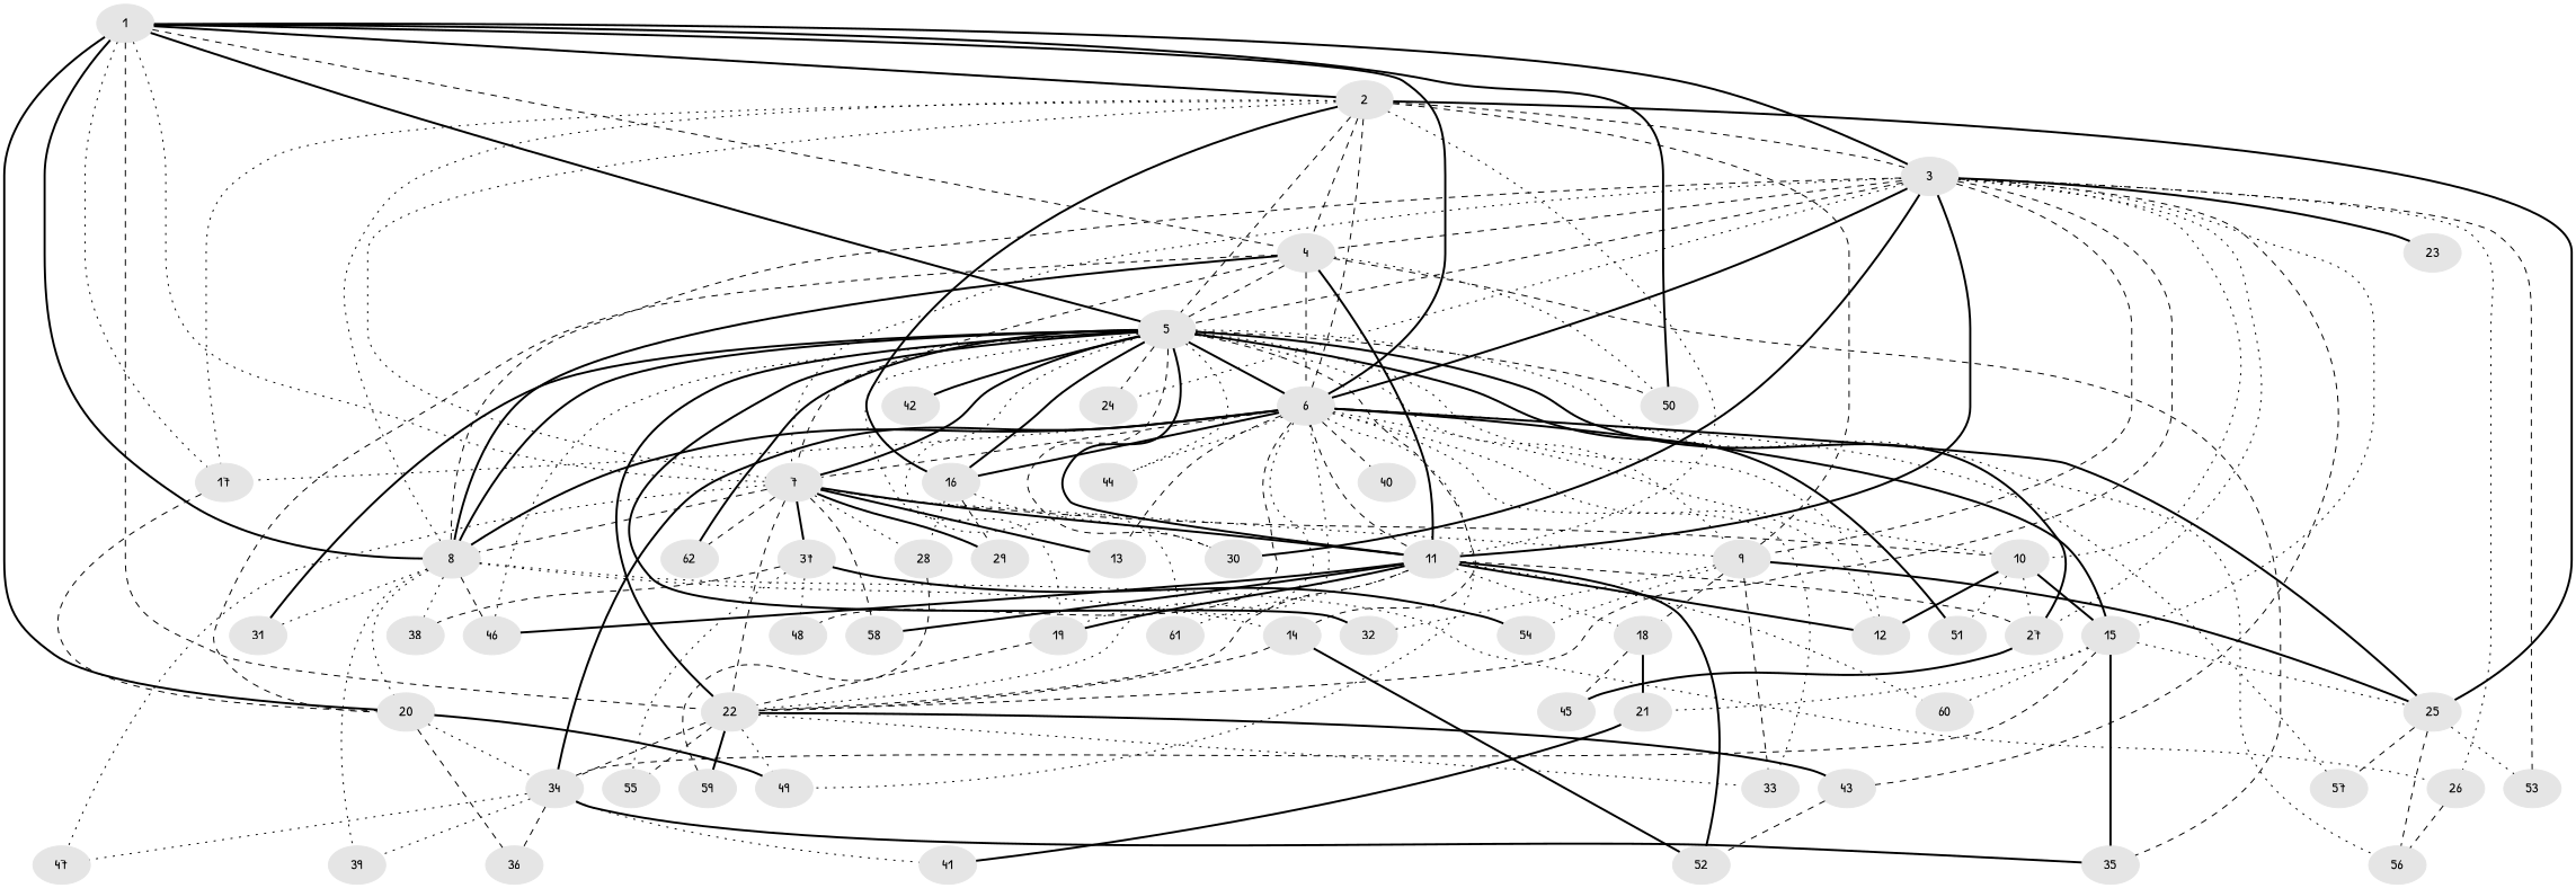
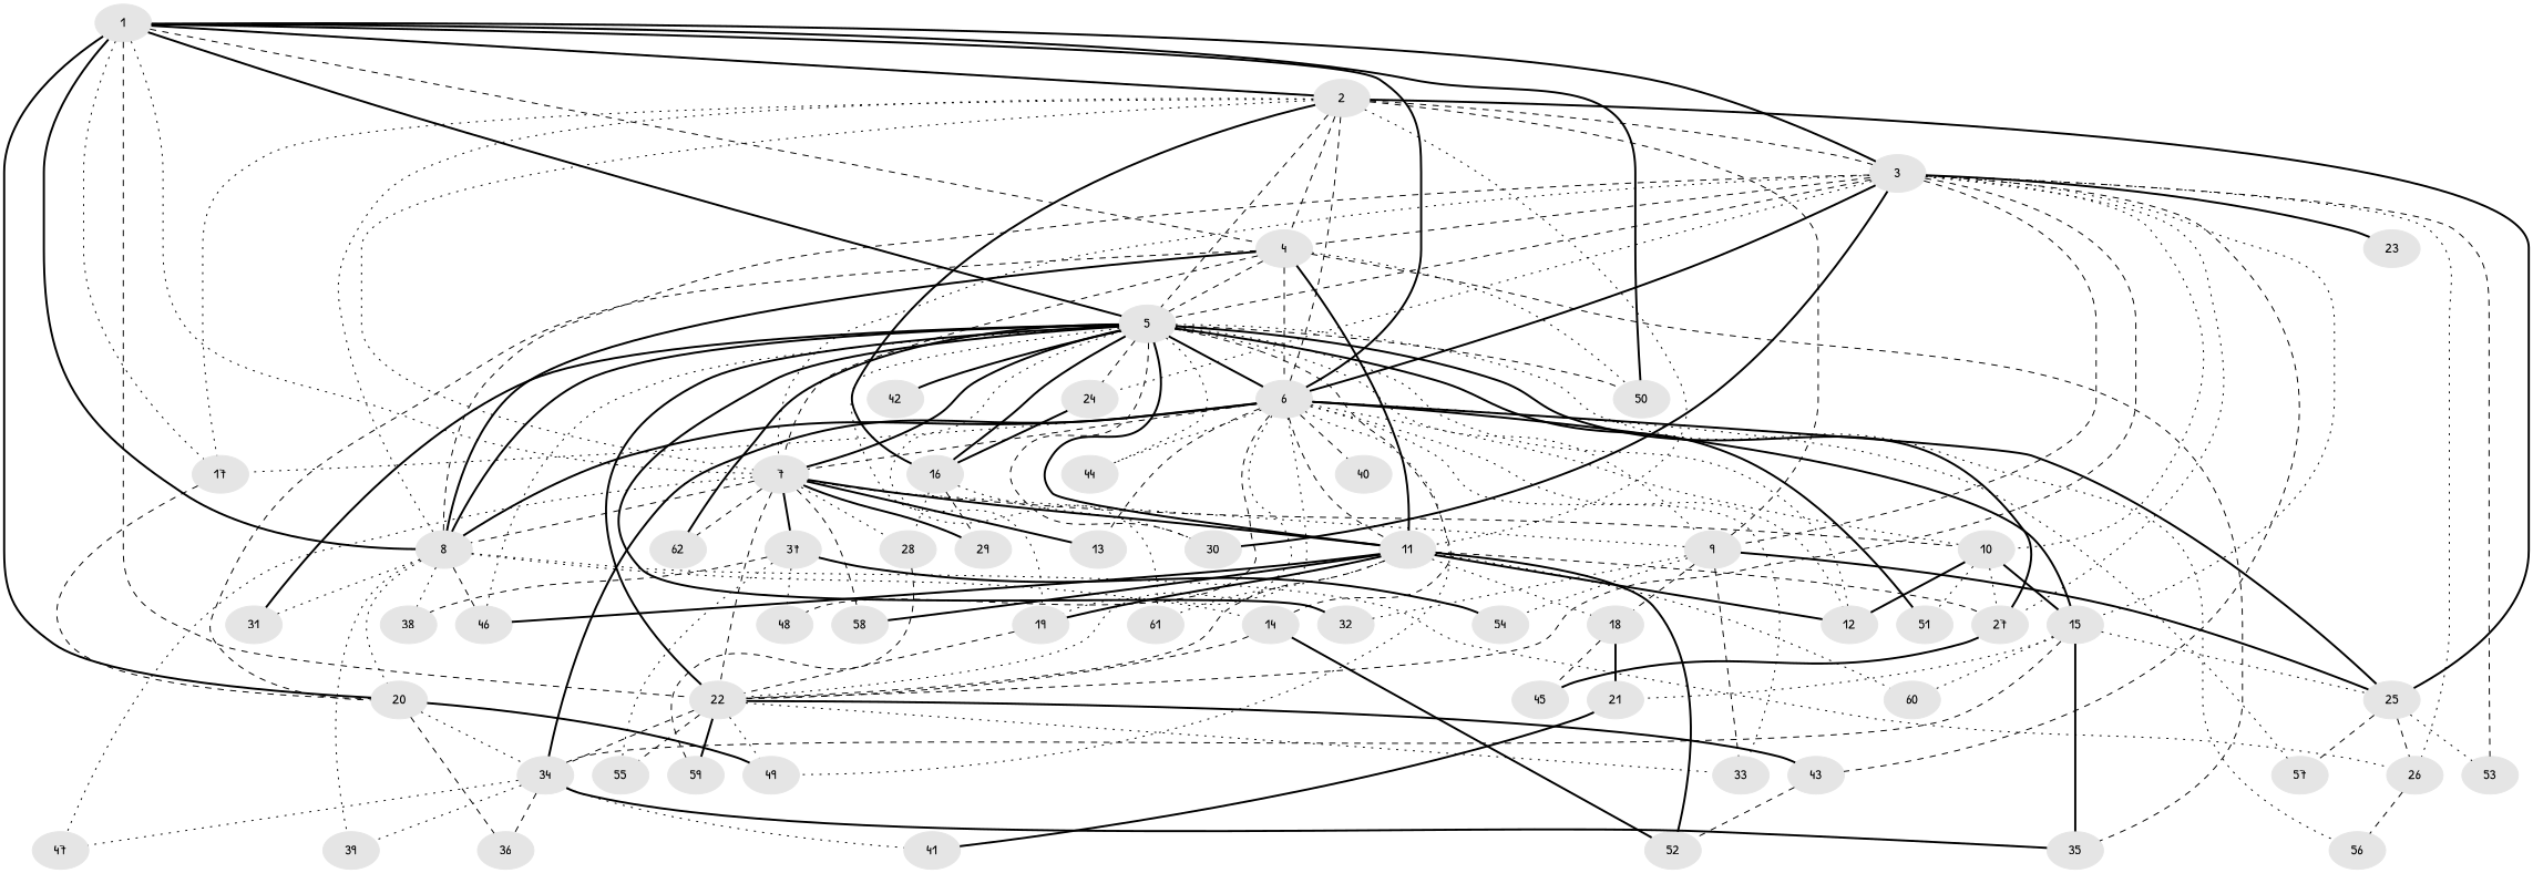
  graph {
    fontname="Patrick Hand"
    node [color=gray90 fontname="Patrick Hand" style=filled]
    edge [fontname="Patrick Hand" style=dotted weight=1.0]
    1
    2
    3
    4
    5
    6
    7
    8
    17
    20
    22
    50
    9
    11
    16
    25
    10
    15
    23
    24
    26
    27
    30
    43
    53
    35
    12
    14
    19
    31
    32
    42
    44
    46
    51
    56
    61
    62
    13
    33
    34
    40
    48
    49
    57
    28
    29
    37
    47
    58
    38
    39
    36
    55
    59
    18
    54
    52
    60
    21
    45
    41
    1 -- 2 [style=bold]
    1 -- 3 [style=bold]
    1 -- 4 [style=dashed]
    1 -- 5 [style=bold weight=3.0]
    1 -- 6 [style=bold weight=2.0]
    1 -- 7
    1 -- 8 [style=bold]
    1 -- 17
    1 -- 20 [style=bold]
    1 -- 22 [style=dashed weight=11.0]
    1 -- 50 [style=bold]
    2 -- 3 [style=dashed]
    2 -- 4 [style=dashed]
    2 -- 5 [style=dashed weight=2.0]
    2 -- 6 [style=dashed weight=2.0]
    2 -- 7 [weight=3.0]
    2 -- 8 [weight=2.0]
    2 -- 17
    2 -- 9 [style=dashed weight=8.0]
    2 -- 11
    2 -- 16 [style=bold]
    2 -- 25 [style=bold]
    3 -- 4 [style=dashed]
    3 -- 5 [style=dashed weight=2.0]
    3 -- 6 [style=bold weight=2.0]
    3 -- 7
    3 -- 8 [style=dashed weight=2.0]
    3 -- 22 [style=dashed]
    3 -- 9 [style=dashed]
-   3 -- 11 [style=bold]
    3 -- 10
    3 -- 15 [weight=2.0]
    3 -- 23 [style=bold]
    3 -- 24
    3 -- 26
    3 -- 27
    3 -- 30 [style=bold]
    3 -- 43 [style=dashed]
    3 -- 53 [style=dashed]
    4 -- 5 [style=dashed weight=2.0]
    4 -- 6 [style=dashed weight=2.0]
    4 -- 7 [style=dashed]
    4 -- 8 [style=bold weight=2.0]
    4 -- 20 [style=dashed]
    4 -- 50
    4 -- 11 [style=bold weight=7.0]
    4 -- 35 [style=dashed]
    5 -- 6 [style=bold weight=4.0]
    5 -- 7 [style=bold weight=3.0]
    5 -- 8 [style=bold weight=3.0]
    5 -- 22 [style=bold weight=3.0]
    5 -- 50 [style=dashed]
    5 -- 9 [weight=3.0]
    5 -- 11 [style=bold]
    5 -- 16 [style=bold]
    5 -- 24 [style=dashed]
    5 -- 27 [style=bold]
    5 -- 30 [style=dashed weight=2.0]
    5 -- 12 [weight=2.0]
    5 -- 14 [style=dashed weight=2.0]
    5 -- 19
    5 -- 31 [style=bold]
    5 -- 32 [style=bold]
    5 -- 42 [style=bold]
    5 -- 44
    5 -- 46
    5 -- 51 [style=bold]
    5 -- 56
    5 -- 61
    5 -- 62 [style=bold]
    6 -- 7 [style=dashed weight=2.0]
    6 -- 8 [style=bold weight=2.0]
    6 -- 17
    6 -- 22
    6 -- 11 [style=dashed]
-   6 -- 16 [style=bold weight=2.0]
+   24 -- 16 [style=bold weight=2.0]
    6 -- 25 [style=bold]
    6 -- 10 [weight=2.0]
    6 -- 15 [style=bold]
    6 -- 12
    6 -- 19
    6 -- 44
    6 -- 13 [style=dashed]
    6 -- 33
    6 -- 34 [style=bold]
    6 -- 40 [style=dashed]
    6 -- 48 [style=dashed]
    6 -- 49
    6 -- 57
    7 -- 8 [style=dashed]
    7 -- 22 [style=dashed]
    7 -- 9
    7 -- 11 [style=bold]
    7 -- 10 [style=dashed]
    7 -- 62 [style=dashed]
    7 -- 13 [style=bold]
    7 -- 28
    7 -- 29 [style=bold]
    7 -- 37 [style=bold]
    7 -- 47
    7 -- 58 [style=dashed]
    8 -- 20
    8 -- 26
    8 -- 14
    8 -- 31
    8 -- 46 [style=dashed]
    8 -- 38
    8 -- 39
    17 -- 20 [style=dashed]
    20 -- 34
    20 -- 49 [style=bold weight=2.0]
    20 -- 36 [style=dashed]
    22 -- 43 [style=bold]
    22 -- 33
    22 -- 34 [style=dashed]
    22 -- 49
    22 -- 55 [style=dashed]
    22 -- 59 [style=bold]
    9 -- 25 [style=bold]
    9 -- 32
    9 -- 33 [style=dashed]
    9 -- 18 [style=dashed]
    9 -- 54
    11 -- 22 [style=dashed]
    11 -- 27 [style=dashed]
    11 -- 12 [style=bold]
    11 -- 19 [style=bold]
    11 -- 46 [style=bold]
    11 -- 61
    11 -- 58 [style=bold]
    11 -- 18
    11 -- 52 [style=bold]
    11 -- 60
    16 -- 30
    16 -- 28
    16 -- 29 [style=dashed]
-   25 -- 56 [style=dashed]
+   25 -- 26 [style=dashed]
    25 -- 53
    25 -- 57 [style=dashed]
    10 -- 15 [style=bold]
    10 -- 27
    10 -- 12 [style=bold]
    10 -- 51
    15 -- 25
    15 -- 35 [style=bold weight=2.0]
    15 -- 34 [style=dashed]
    15 -- 60
    15 -- 21
    26 -- 56 [style=dashed]
    27 -- 45 [style=bold]
    43 -- 52 [style=dashed]
    14 -- 22 [style=dashed]
    14 -- 52 [style=bold]
    19 -- 22 [style=dashed]
    34 -- 35 [style=bold]
    34 -- 47
    34 -- 39
    34 -- 36 [style=dashed]
    34 -- 41
    28 -- 59 [style=dashed]
    37 -- 48
    37 -- 38 [style=dashed]
    37 -- 55
    37 -- 54 [style=bold]
    18 -- 21 [style=bold]
    18 -- 45 [style=dashed]
    21 -- 41 [style=bold]
  }
